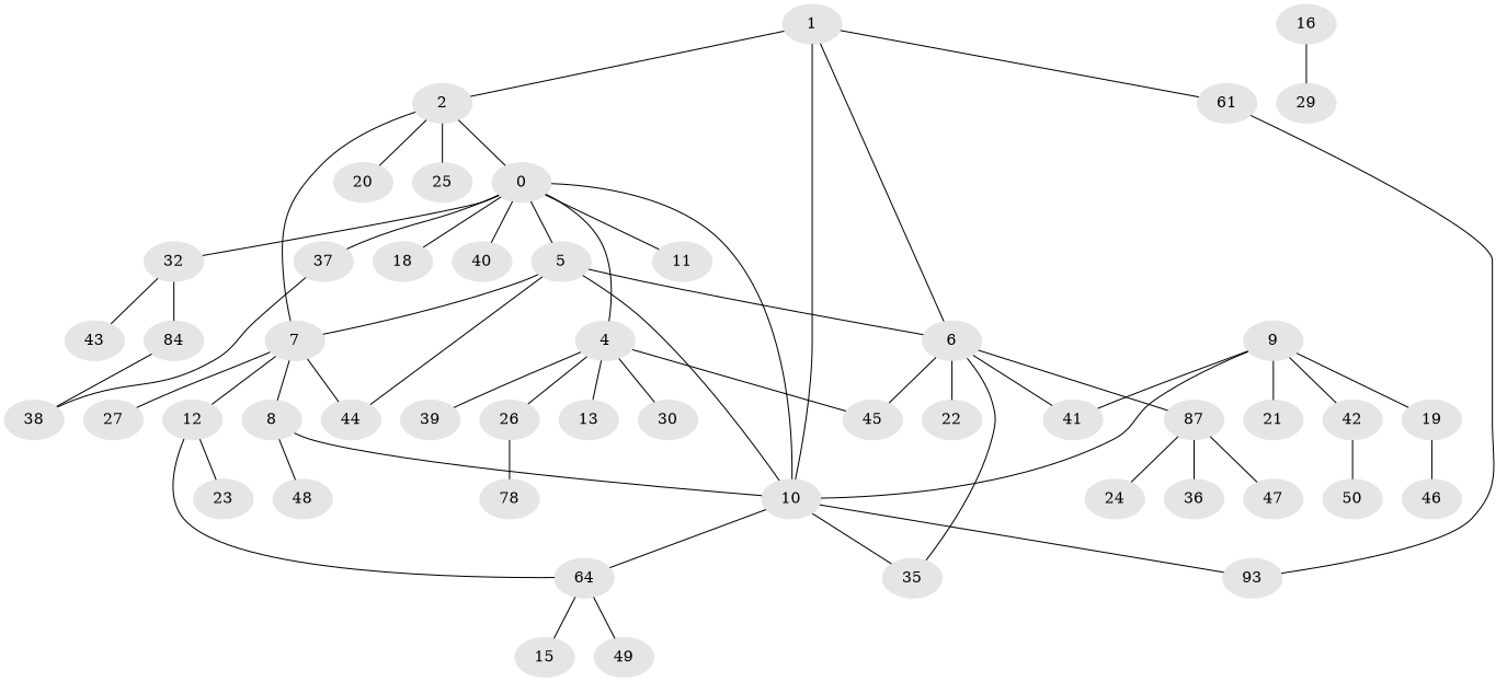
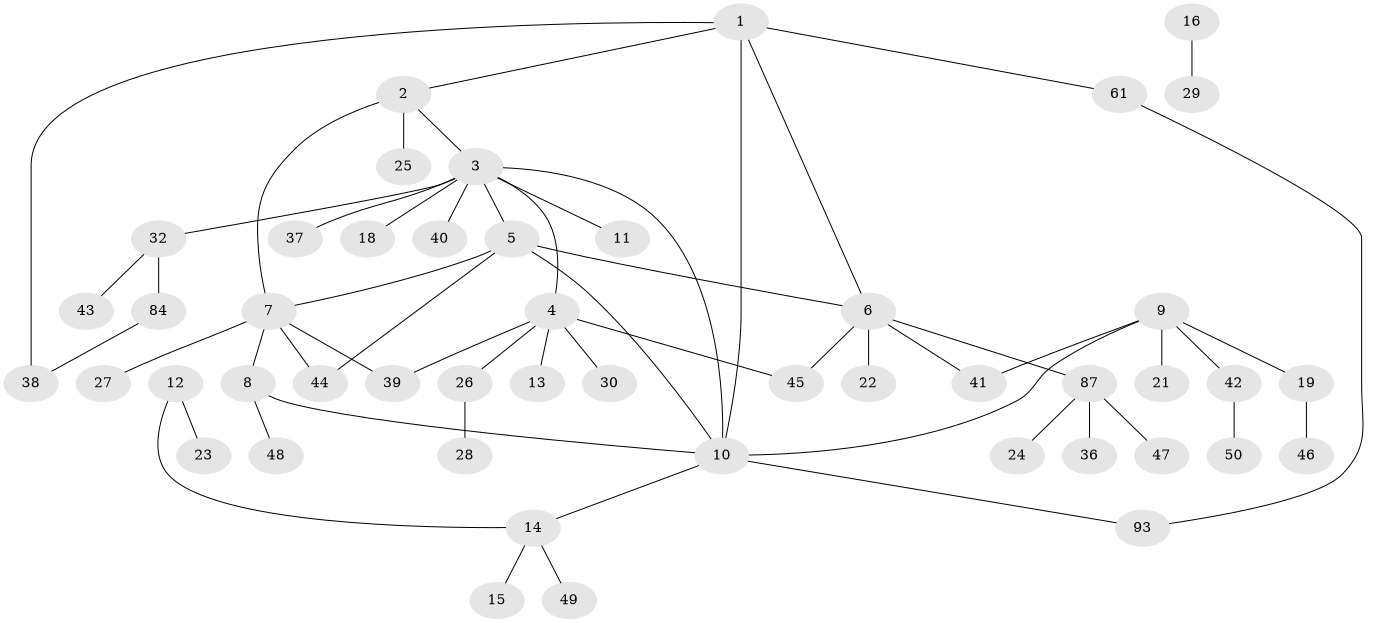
  graph {
    node [color=gray90 style=filled]
    1
    2
    6
    10
    n5 [label=61]
    38
-   3 [label=0]
+   3
    7
-   20
    25
    45
    n12 [label=87]
    22
-   35
    41
-   14 [label=64]
+   14
    n17 [label=93]
    4
    5
    11
    18
    37
    40
    32
    44
    8
    12
    27
    13
    26
    30
    39
-   28 [label=78]
+   28
    n34 [label=84]
    43
    24
    36
    47
    48
    23
    9
    19
    21
    42
    46
    50
    15
    49
    16
    29
    1 -- 2
    1 -- 6
    1 -- 10
    1 -- n5
-   37 -- 38
+   1 -- 38
    2 -- 3
    2 -- 7
-   2 -- 20
    2 -- 25
    6 -- 45
    6 -- n12
    6 -- 22
-   6 -- 35
    6 -- 41
-   10 -- 35
    10 -- 14
    10 -- n17
    n5 -- n17
    3 -- 10
    3 -- 4
    3 -- 5
    3 -- 11
    3 -- 18
    3 -- 37
    3 -- 40
    3 -- 32
    7 -- 44
    7 -- 8
-   7 -- 12
+   7 -- 39
    7 -- 27
    n12 -- 24
    n12 -- 36
    n12 -- 47
    14 -- 15
    14 -- 49
    4 -- 45
    4 -- 13
    4 -- 26
    4 -- 30
    4 -- 39
    5 -- 6
    5 -- 10
    5 -- 7
    5 -- 44
    32 -- n34
    32 -- 43
    8 -- 10
    8 -- 48
    12 -- 14
    12 -- 23
    26 -- 28
    n34 -- 38
    9 -- 10
    9 -- 41
    9 -- 19
    9 -- 21
    9 -- 42
    19 -- 46
    42 -- 50
    16 -- 29
  }
